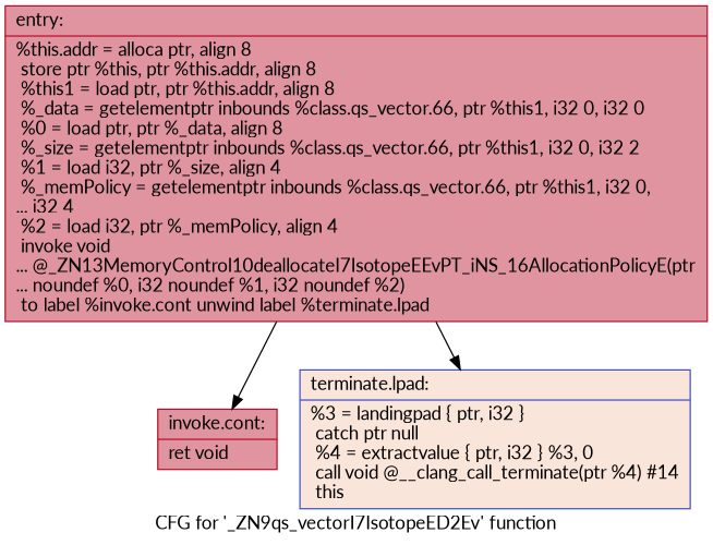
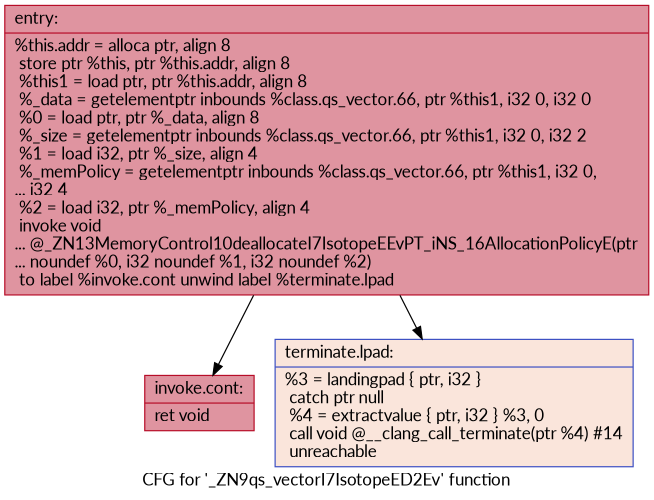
  digraph {
    label="CFG for '_ZN9qs_vectorI7IsotopeED2Ev' function"
    fontname=Lato
    node [color="#b70d28ff" fillcolor="#b70d2870" fontname=Lato shape=record style=filled]
    edge [fontname=Lato]
    n1 [label="{entry:\l|  %this.addr = alloca ptr, align 8\l  store ptr %this, ptr %this.addr, align 8\l  %this1 = load ptr, ptr %this.addr, align 8\l  %_data = getelementptr inbounds %class.qs_vector.66, ptr %this1, i32 0, i32 0\l  %0 = load ptr, ptr %_data, align 8\l  %_size = getelementptr inbounds %class.qs_vector.66, ptr %this1, i32 0, i32 2\l  %1 = load i32, ptr %_size, align 4\l  %_memPolicy = getelementptr inbounds %class.qs_vector.66, ptr %this1, i32 0,\l... i32 4\l  %2 = load i32, ptr %_memPolicy, align 4\l  invoke void\l... @_ZN13MemoryControl10deallocateI7IsotopeEEvPT_iNS_16AllocationPolicyE(ptr\l... noundef %0, i32 noundef %1, i32 noundef %2)\l          to label %invoke.cont unwind label %terminate.lpad\l}"]
    n2 [label="{invoke.cont:\l|  ret void\l}"]
-   n3 [color="#3d50c3ff" fillcolor="#f4c5ad70" label="{terminate.lpad:\l|  %3 = landingpad \{ ptr, i32 \}\l          catch ptr null\l  %4 = extractvalue \{ ptr, i32 \} %3, 0\l  call void @__clang_call_terminate(ptr %4) #14\l  this\l}"]
+   n3 [color="#3d50c3ff" fillcolor="#f4c5ad70" label="{terminate.lpad:\l|  %3 = landingpad \{ ptr, i32 \}\l          catch ptr null\l  %4 = extractvalue \{ ptr, i32 \} %3, 0\l  call void @__clang_call_terminate(ptr %4) #14\l  unreachable\l}"]
    n1 -> n2
    n1 -> n3
  }
